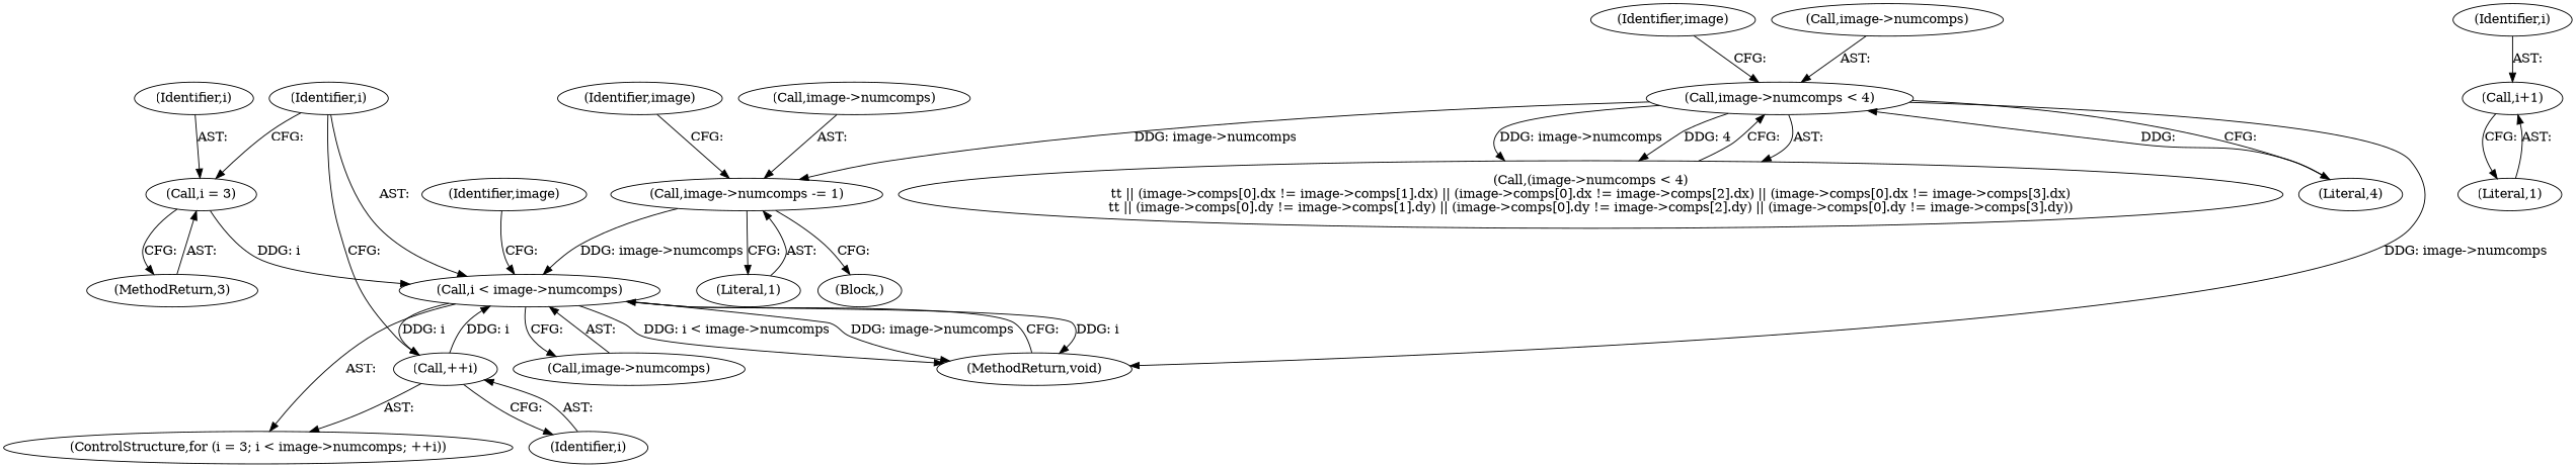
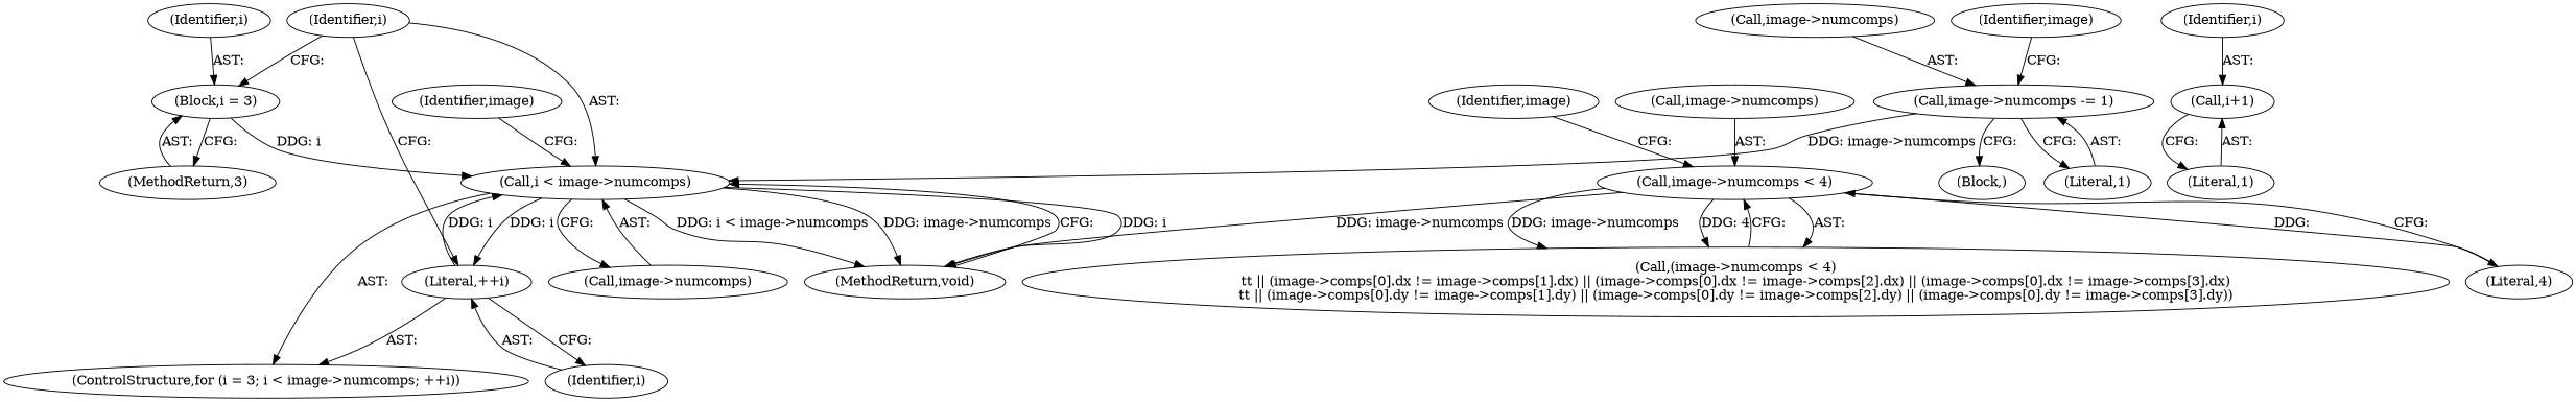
  digraph {
    n1 [label="(Call,i < image->numcomps)"]
-   n2 [label="(Call,++i)"]
+   n2 [label="(Literal,++i)"]
    n3 [label="(MethodReturn,void)"]
    n4 [label="(ControlStructure,for (i = 3; i < image->numcomps; ++i))"]
    n5 [label="(Call,image->numcomps)"]
    n6 [label="(Identifier,i)"]
    n7 [label="(Call,i+1)"]
    n8 [label="(Literal,1)"]
-   n9 [label="(Call,i = 3)"]
+   n9 [label="(Block,i = 3)"]
    n10 [label="(MethodReturn,3)"]
    n11 [label="(Call,image->numcomps -= 1)"]
    n12 [label="(Block,)"]
    n13 [label="(Literal,1)"]
    n14 [label="(Call,image->numcomps < 4)"]
    n15 [label="(Literal,4)"]
    n16 [label="(Call,(image->numcomps < 4)\n\t\t || (image->comps[0].dx != image->comps[1].dx) || (image->comps[0].dx != image->comps[2].dx) || (image->comps[0].dx != image->comps[3].dx)\n\t\t || (image->comps[0].dy != image->comps[1].dy) || (image->comps[0].dy != image->comps[2].dy) || (image->comps[0].dy != image->comps[3].dy))"]
    n17 [label="(Identifier,image)"]
    n18 [label="(Call,image->numcomps)"]
    n19 [label="(Identifier,i)"]
    n20 [label="(Identifier,image)"]
    n21 [label="(Identifier,i)"]
    n22 [label="(Identifier,i)"]
    n23 [label="(Identifier,image)"]
    n24 [label="(Call,image->numcomps)"]
    n1 -> n2 [label="DDG: i"]
    n1 -> n3 [label="DDG: i"]
    n1 -> n3 [label="DDG: i < image->numcomps"]
    n1 -> n3 [label="DDG: image->numcomps"]
    n1 -> n4 [label="AST: "]
    n1 -> n5 [label="CFG: "]
    n2 -> n1 [label="DDG: i"]
    n2 -> n4 [label="AST: "]
    n2 -> n6 [label="CFG: "]
    n3 -> n1 [label="CFG: "]
    n5 -> n1 [label="AST: "]
    n6 -> n2 [label="AST: "]
    n7 -> n8 [label="CFG: "]
    n8 -> n7 [label="AST: "]
    n9 -> n1 [label="DDG: i"]
    n9 -> n10 [label="CFG: "]
    n10 -> n9 [label="AST: "]
    n11 -> n1 [label="DDG: image->numcomps"]
    n11 -> n12 [label="CFG: "]
    n11 -> n13 [label="CFG: "]
    n13 -> n11 [label="AST: "]
    n14 -> n3 [label="DDG: image->numcomps"]
-   n14 -> n11 [label="DDG: image->numcomps"]
    n14 -> n15 [label="CFG: "]
    n14 -> n16 [label="AST: "]
    n14 -> n16 [label="DDG: image->numcomps"]
    n14 -> n16 [label="DDG: 4"]
    n15 -> n14 [label="DDG: "]
    n16 -> n14 [label="CFG: "]
    n17 -> n14 [label="CFG: "]
    n18 -> n11 [label="AST: "]
    n19 -> n7 [label="AST: "]
    n20 -> n11 [label="CFG: "]
    n21 -> n9 [label="AST: "]
    n22 -> n1 [label="AST: "]
    n22 -> n2 [label="CFG: "]
    n22 -> n9 [label="CFG: "]
    n23 -> n1 [label="CFG: "]
    n24 -> n14 [label="AST: "]
  }
